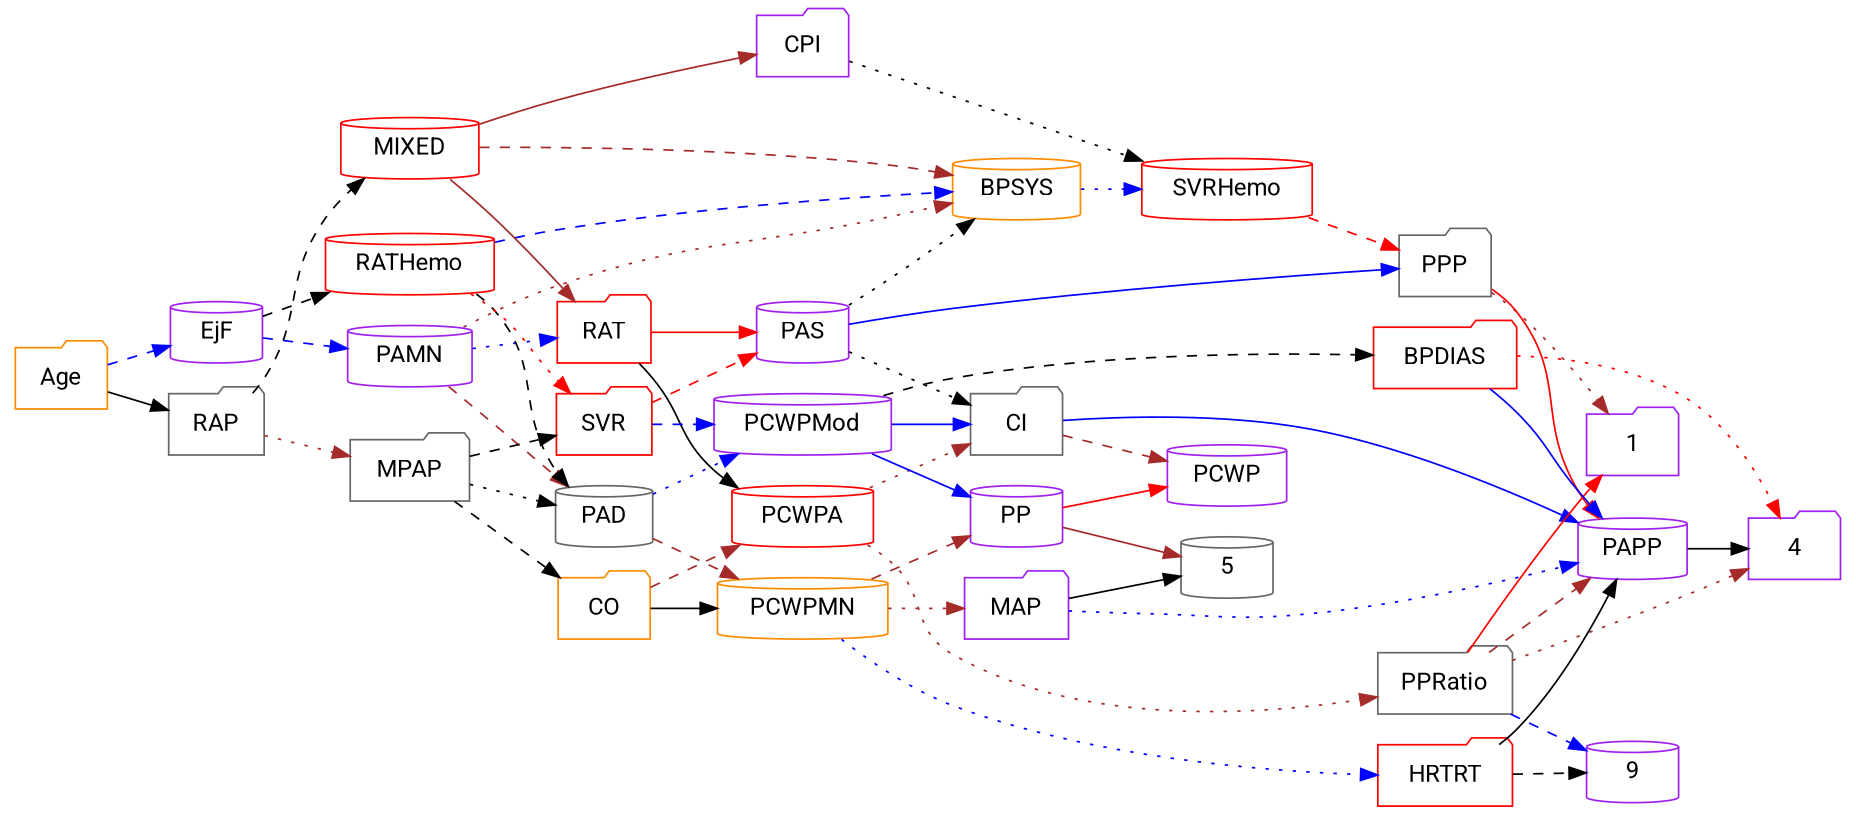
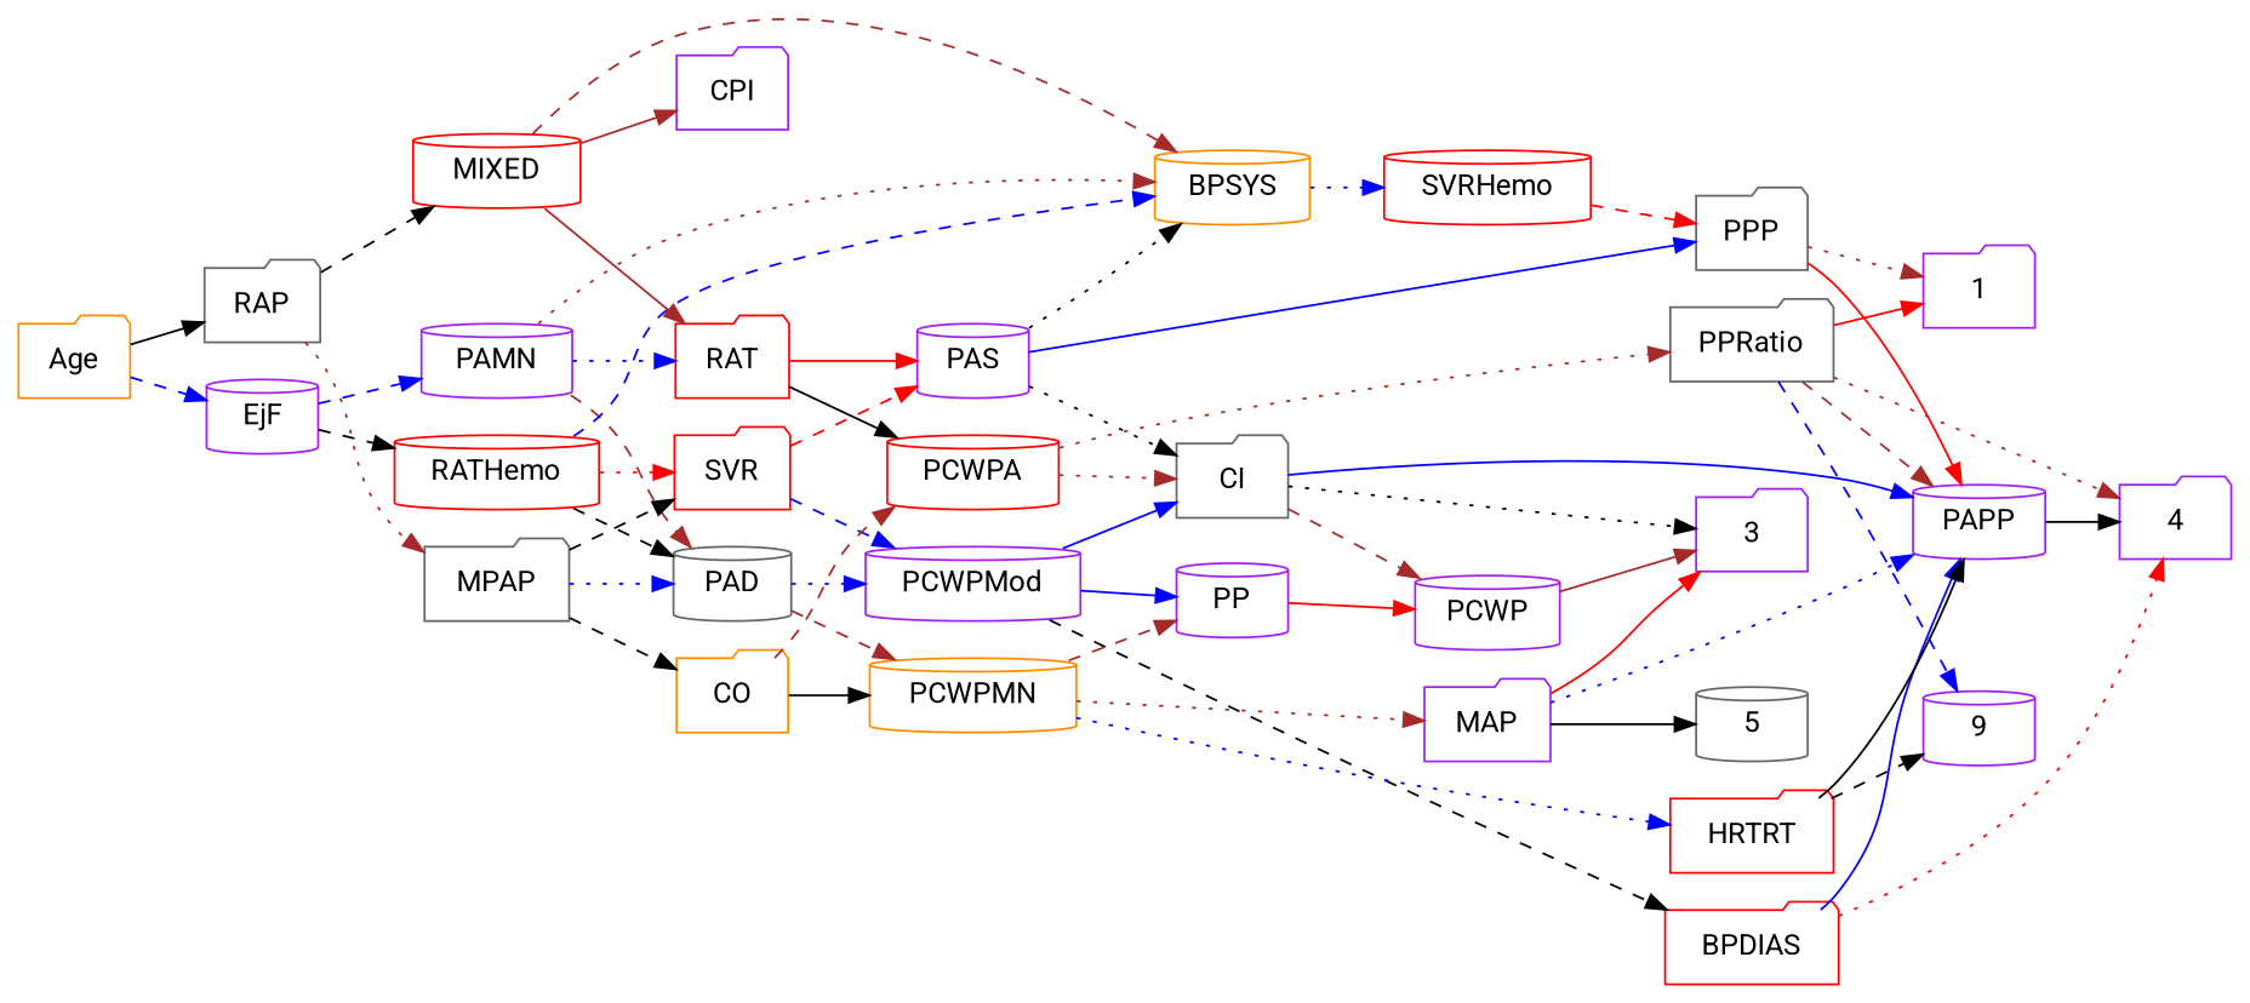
  strict digraph {
    fontname=Roboto
    rankdir=LR
    node [color=purple fontname=Roboto shape=folder]
    edge [color=black fontname=Roboto style=dashed]
    1 [height=0.5 width=0.75]
    n2 [height=0.5 label=9 shape=cylinder width=0.75]
+   3 [height=0.5 width=0.75]
    4 [height=0.5 width=0.75]
    5 [color=gray40 height=0.5 shape=cylinder width=0.75]
    Age [color=darkorange height=0.5 width=0.75]
    EjF [height=0.5 shape=cylinder width=0.75]
    RAP [color=gray40 height=0.5 width=0.77632]
    PAMN [height=0.5 shape=cylinder width=1.011]
    RATHemo [color=red height=0.5 shape=cylinder width=1.3721]
    MIXED [color=red height=0.5 shape=cylinder width=1.1193]
    MPAP [color=gray40 height=0.5 width=0.97491]
    BPSYS [color=darkorange height=0.5 shape=cylinder width=1.0471]
    RAT [color=red height=0.5 width=0.75827]
    PAD [color=gray40 height=0.5 shape=cylinder width=0.79437]
    SVR [color=red height=0.5 width=0.77632]
    CPI [height=0.5 width=0.75]
    CO [color=darkorange height=0.5 width=0.75]
    SVRHemo [color=red height=0.5 shape=cylinder width=1.3902]
    PAS [height=0.5 shape=cylinder width=0.75]
    PCWPA [color=red height=0.5 shape=cylinder width=1.1555]
    PCWPMod [height=0.5 shape=cylinder width=1.4443]
    PCWPMN [color=darkorange height=0.5 shape=cylinder width=1.3902]
    PPP [color=gray40 height=0.5 width=0.75]
    CI [color=gray40 height=0.5 width=0.75]
    PPRatio [color=gray40 height=0.5 width=1.1013]
    BPDIAS [color=red height=0.5 width=1.1735]
    PP [height=0.5 shape=cylinder width=0.75]
    MAP [height=0.5 width=0.84854]
    HRTRT [color=red height=0.5 width=1.1013]
    PAPP [height=0.5 shape=cylinder width=0.88464]
    PCWP [height=0.5 shape=cylinder width=0.97491]
    Age -> EjF [color=blue]
    Age -> RAP [style=solid]
    EjF -> PAMN [color=blue]
    EjF -> RATHemo
    RAP -> MIXED
    RAP -> MPAP [color=brown style=dotted]
    PAMN -> BPSYS [color=brown style=dotted]
    PAMN -> RAT [color=blue style=dotted]
    PAMN -> PAD [color=brown]
    RATHemo -> BPSYS [color=blue]
    RATHemo -> PAD
    RATHemo -> SVR [color=red style=dotted]
    MIXED -> BPSYS [color=brown]
    MIXED -> RAT [color=brown style=solid]
    MIXED -> CPI [color=brown style=solid]
-   MPAP -> PAD [style=dotted]
+   MPAP -> PAD [color=blue style=dotted]
    MPAP -> SVR
    MPAP -> CO
    BPSYS -> SVRHemo [color=blue style=dotted]
    RAT -> PAS [color=red style=solid]
    RAT -> PCWPA [style=solid]
    PAD -> PCWPMod [color=blue style=dotted]
    PAD -> PCWPMN [color=brown]
    SVR -> PAS [color=red]
    SVR -> PCWPMod [color=blue]
-   CPI -> SVRHemo [style=dotted]
    CO -> PCWPA [color=brown]
    CO -> PCWPMN [style=solid]
    SVRHemo -> PPP [color=red]
    PAS -> BPSYS [style=dotted]
    PAS -> PPP [color=blue style=solid]
    PAS -> CI [style=dotted]
    PCWPA -> CI [color=brown style=dotted]
    PCWPA -> PPRatio [color=brown style=dotted]
    PCWPMod -> CI [color=blue style=solid]
    PCWPMod -> BPDIAS
    PCWPMod -> PP [color=blue style=solid]
    PCWPMN -> PP [color=brown]
    PCWPMN -> MAP [color=brown style=dotted]
    PCWPMN -> HRTRT [color=blue style=dotted]
    PPP -> 1 [color=brown style=dotted]
    PPP -> PAPP [color=red style=solid]
+   CI -> 3 [style=dotted]
    CI -> PAPP [color=blue style=solid]
    CI -> PCWP [color=brown]
    PPRatio -> 1 [color=red style=solid]
    PPRatio -> n2 [color=blue]
    PPRatio -> 4 [color=brown style=dotted]
    PPRatio -> PAPP [color=brown]
    BPDIAS -> 4 [color=red style=dotted]
    BPDIAS -> PAPP [color=blue style=solid]
-   PP -> 5 [color=brown style=solid]
    PP -> PCWP [color=red style=solid]
+   MAP -> 3 [color=red style=solid]
    MAP -> 5 [style=solid]
    MAP -> PAPP [color=blue style=dotted]
    HRTRT -> n2
    HRTRT -> PAPP [style=solid]
    PAPP -> 4 [style=solid]
+   PCWP -> 3 [color=brown style=solid]
  }
